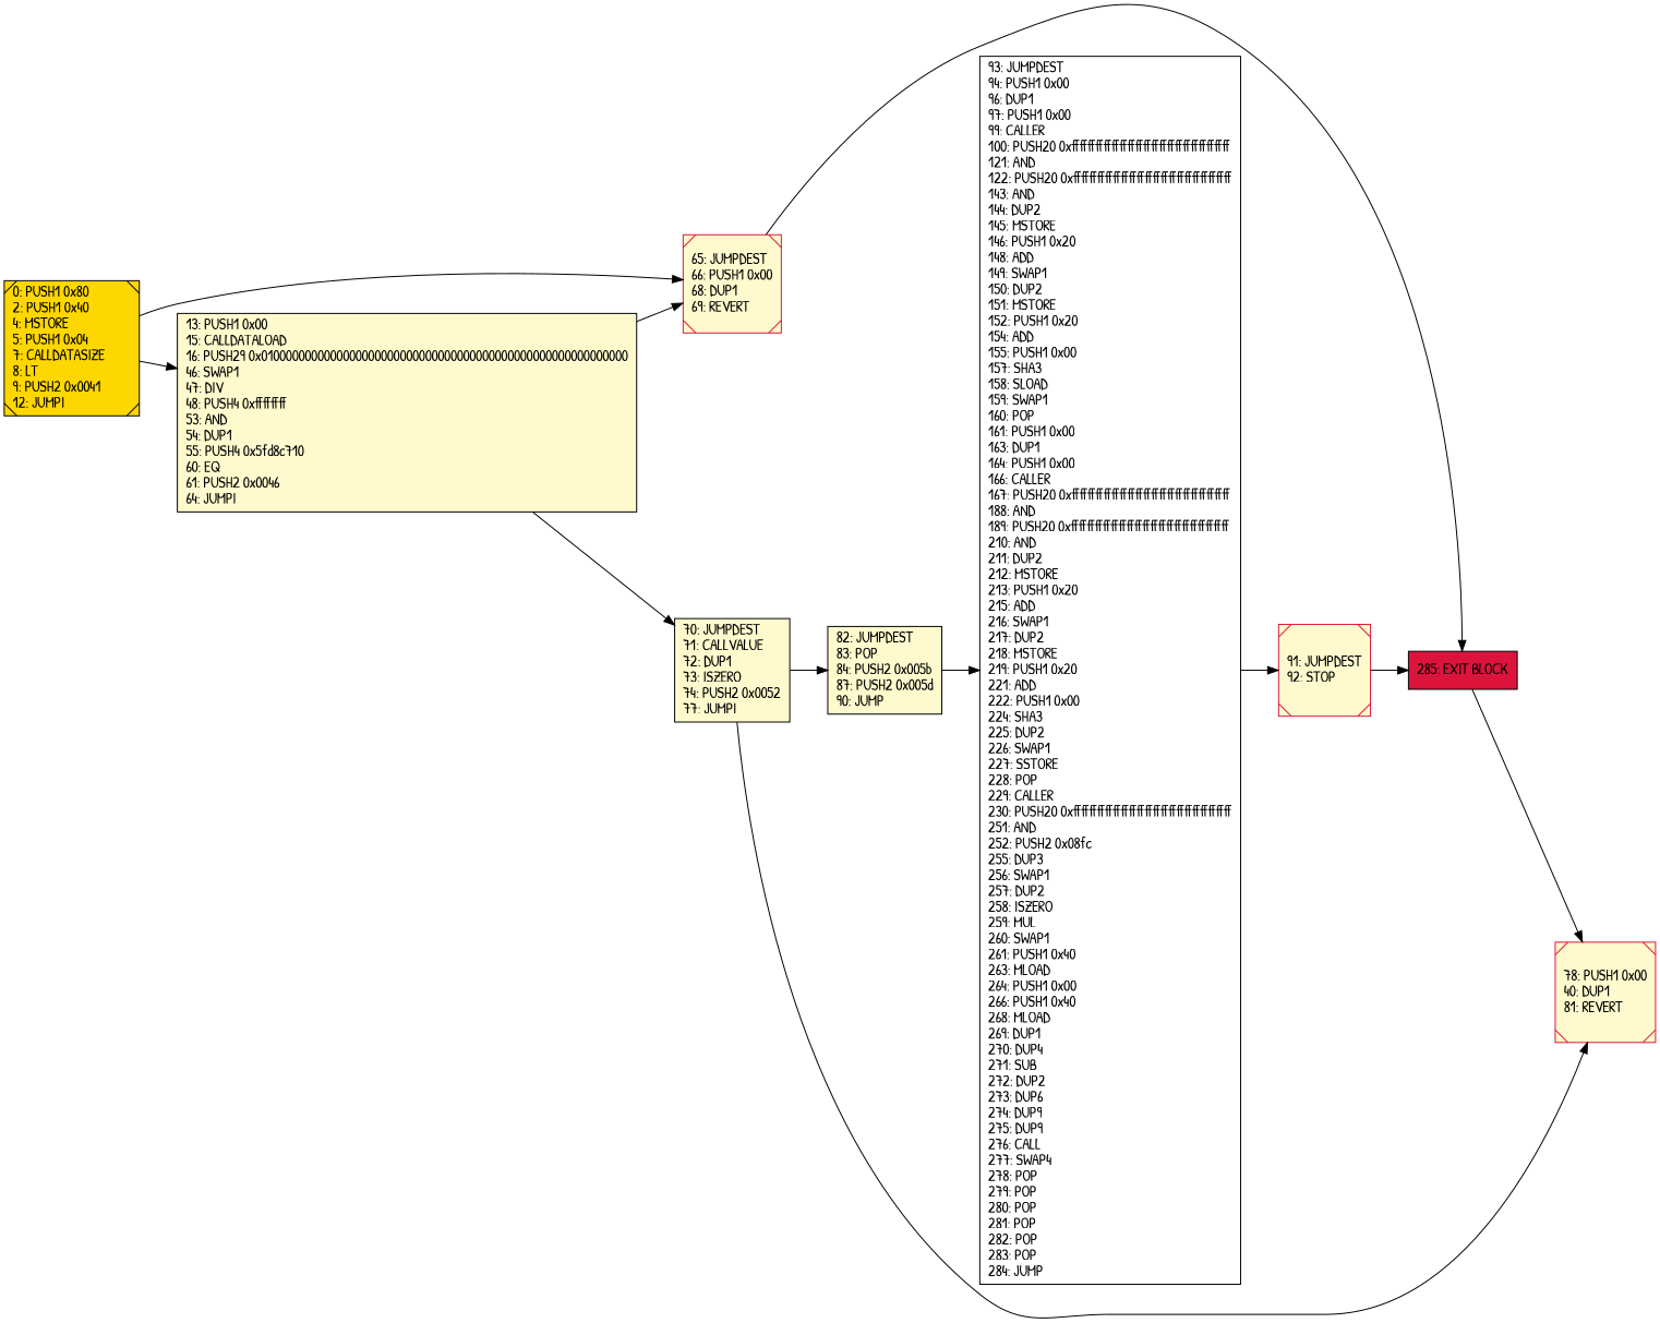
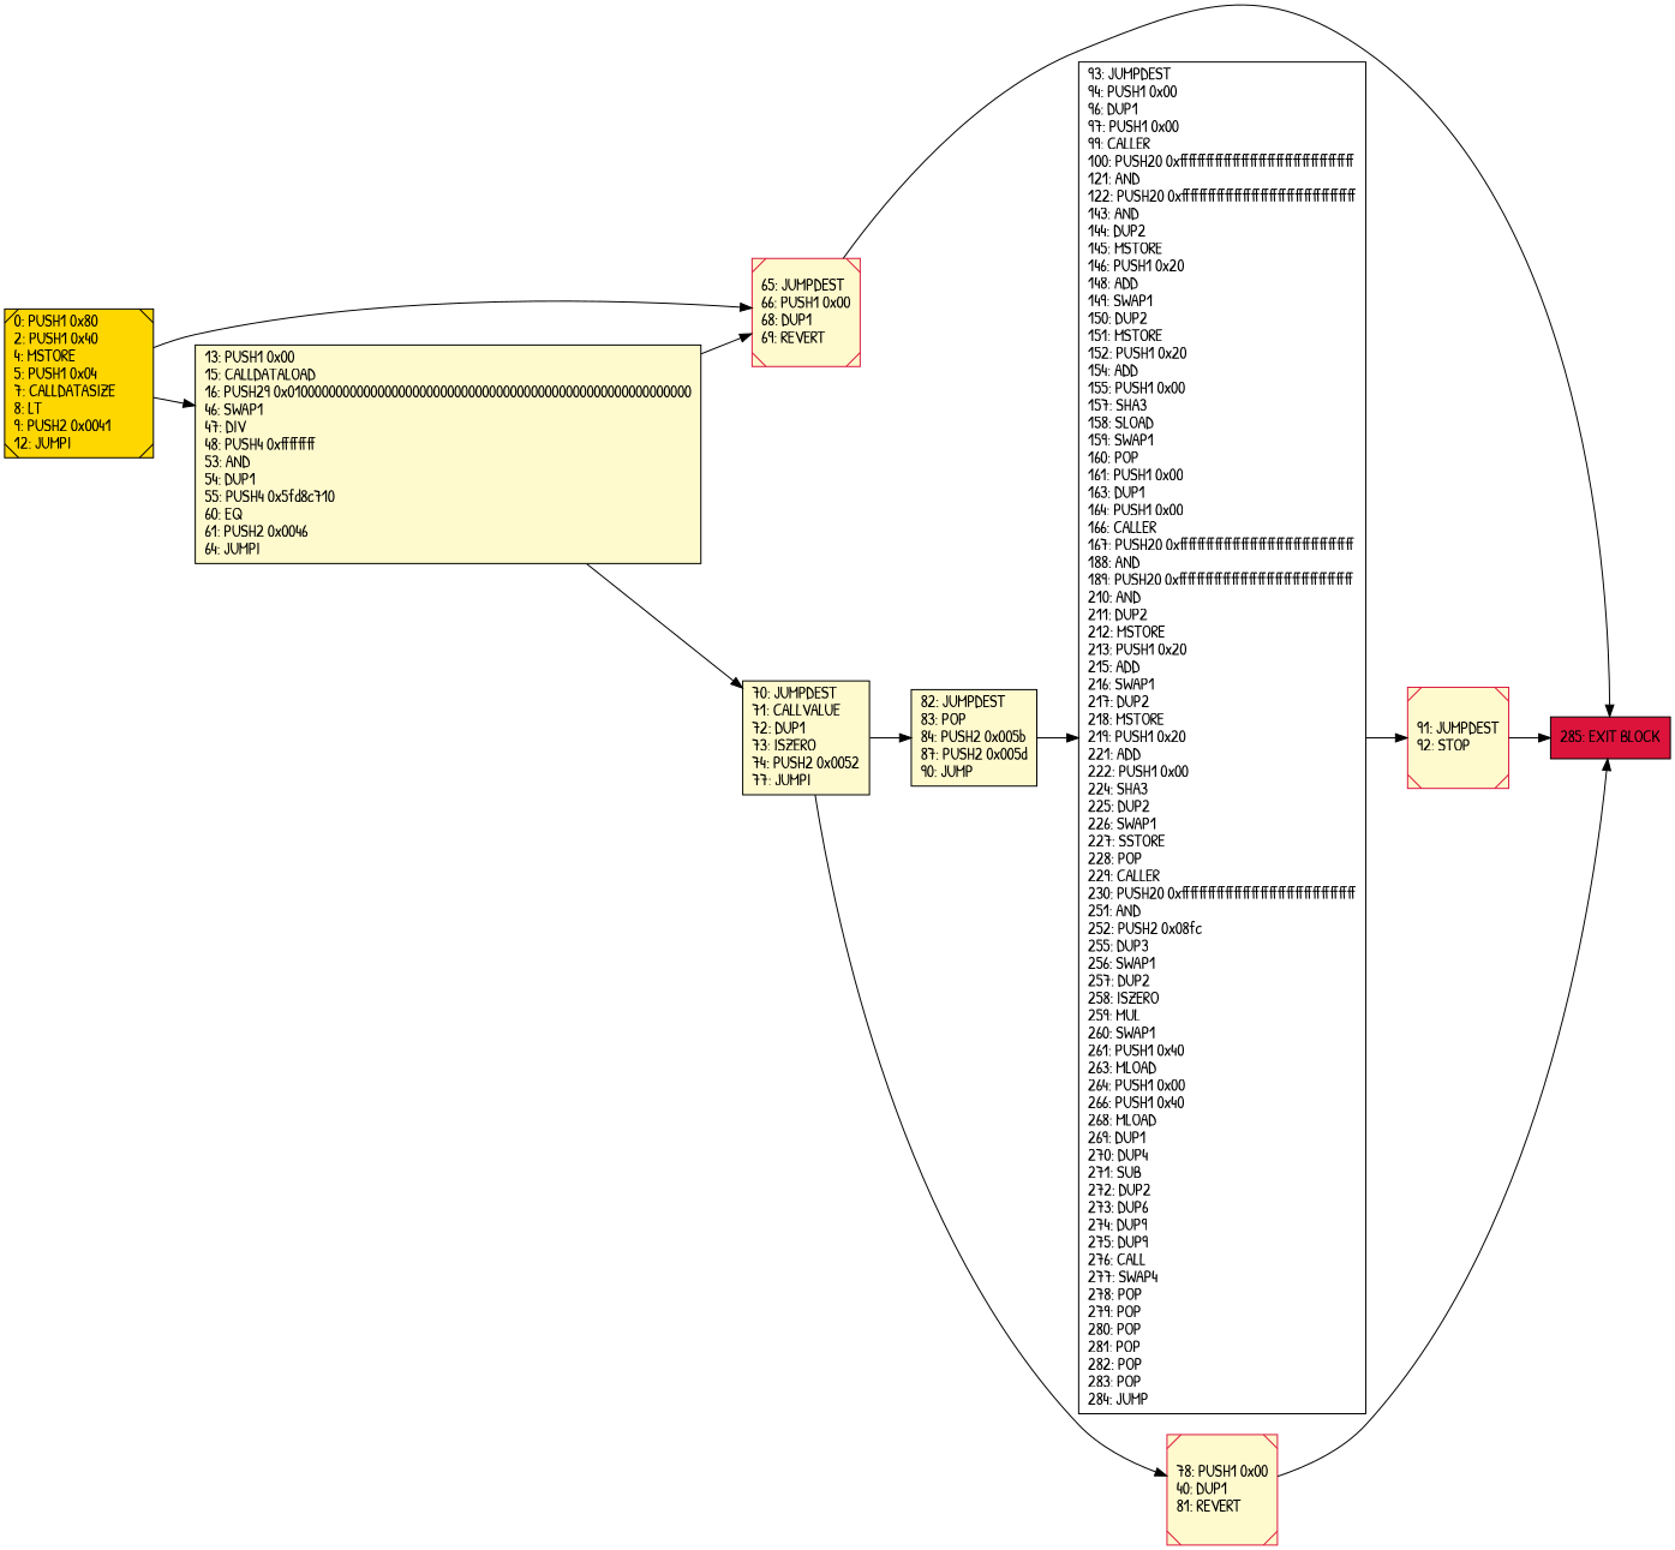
  digraph {
    fontname="Patrick Hand"
    rankdir=LR
    node [color=black fillcolor=lemonchiffon fontcolor=black fontname="Patrick Hand" shape=box style=filled]
    edge [fontname="Patrick Hand"]
    n1 [label="13: PUSH1 0x00\l15: CALLDATALOAD\l16: PUSH29 0x0100000000000000000000000000000000000000000000000000000000\l46: SWAP1\l47: DIV\l48: PUSH4 0xffffffff\l53: AND\l54: DUP1\l55: PUSH4 0x5fd8c710\l60: EQ\l61: PUSH2 0x0046\l64: JUMPI\l"]
    n2 [color=crimson label="65: JUMPDEST\l66: PUSH1 0x00\l68: DUP1\l69: REVERT\l" shape=Msquare]
    n3 [label="70: JUMPDEST\l71: CALLVALUE\l72: DUP1\l73: ISZERO\l74: PUSH2 0x0052\l77: JUMPI\l"]
    n4 [fillcolor=crimson label="285: EXIT BLOCK\l"]
    n5 [label="82: JUMPDEST\l83: POP\l84: PUSH2 0x005b\l87: PUSH2 0x005d\l90: JUMP\l"]
    n6 [color=crimson label="78: PUSH1 0x00\l40: DUP1\l81: REVERT\l" shape=Msquare]
    n7 [fillcolor=white label="93: JUMPDEST\l94: PUSH1 0x00\l96: DUP1\l97: PUSH1 0x00\l99: CALLER\l100: PUSH20 0xffffffffffffffffffffffffffffffffffffffff\l121: AND\l122: PUSH20 0xffffffffffffffffffffffffffffffffffffffff\l143: AND\l144: DUP2\l145: MSTORE\l146: PUSH1 0x20\l148: ADD\l149: SWAP1\l150: DUP2\l151: MSTORE\l152: PUSH1 0x20\l154: ADD\l155: PUSH1 0x00\l157: SHA3\l158: SLOAD\l159: SWAP1\l160: POP\l161: PUSH1 0x00\l163: DUP1\l164: PUSH1 0x00\l166: CALLER\l167: PUSH20 0xffffffffffffffffffffffffffffffffffffffff\l188: AND\l189: PUSH20 0xffffffffffffffffffffffffffffffffffffffff\l210: AND\l211: DUP2\l212: MSTORE\l213: PUSH1 0x20\l215: ADD\l216: SWAP1\l217: DUP2\l218: MSTORE\l219: PUSH1 0x20\l221: ADD\l222: PUSH1 0x00\l224: SHA3\l225: DUP2\l226: SWAP1\l227: SSTORE\l228: POP\l229: CALLER\l230: PUSH20 0xffffffffffffffffffffffffffffffffffffffff\l251: AND\l252: PUSH2 0x08fc\l255: DUP3\l256: SWAP1\l257: DUP2\l258: ISZERO\l259: MUL\l260: SWAP1\l261: PUSH1 0x40\l263: MLOAD\l264: PUSH1 0x00\l266: PUSH1 0x40\l268: MLOAD\l269: DUP1\l270: DUP4\l271: SUB\l272: DUP2\l273: DUP6\l274: DUP9\l275: DUP9\l276: CALL\l277: SWAP4\l278: POP\l279: POP\l280: POP\l281: POP\l282: POP\l283: POP\l284: JUMP\l"]
    n8 [color=crimson label="91: JUMPDEST\l92: STOP\l" shape=Msquare]
    n9 [fillcolor=gold label="0: PUSH1 0x80\l2: PUSH1 0x40\l4: MSTORE\l5: PUSH1 0x04\l7: CALLDATASIZE\l8: LT\l9: PUSH2 0x0041\l12: JUMPI\l" shape=Msquare]
    n1 -> n2
    n1 -> n3
    n2 -> n4
    n3 -> n5
    n3 -> n6
    n5 -> n7
-   n4 -> n6
+   n6 -> n4
    n7 -> n8
    n8 -> n4
    n9 -> n1
    n9 -> n2
  }
